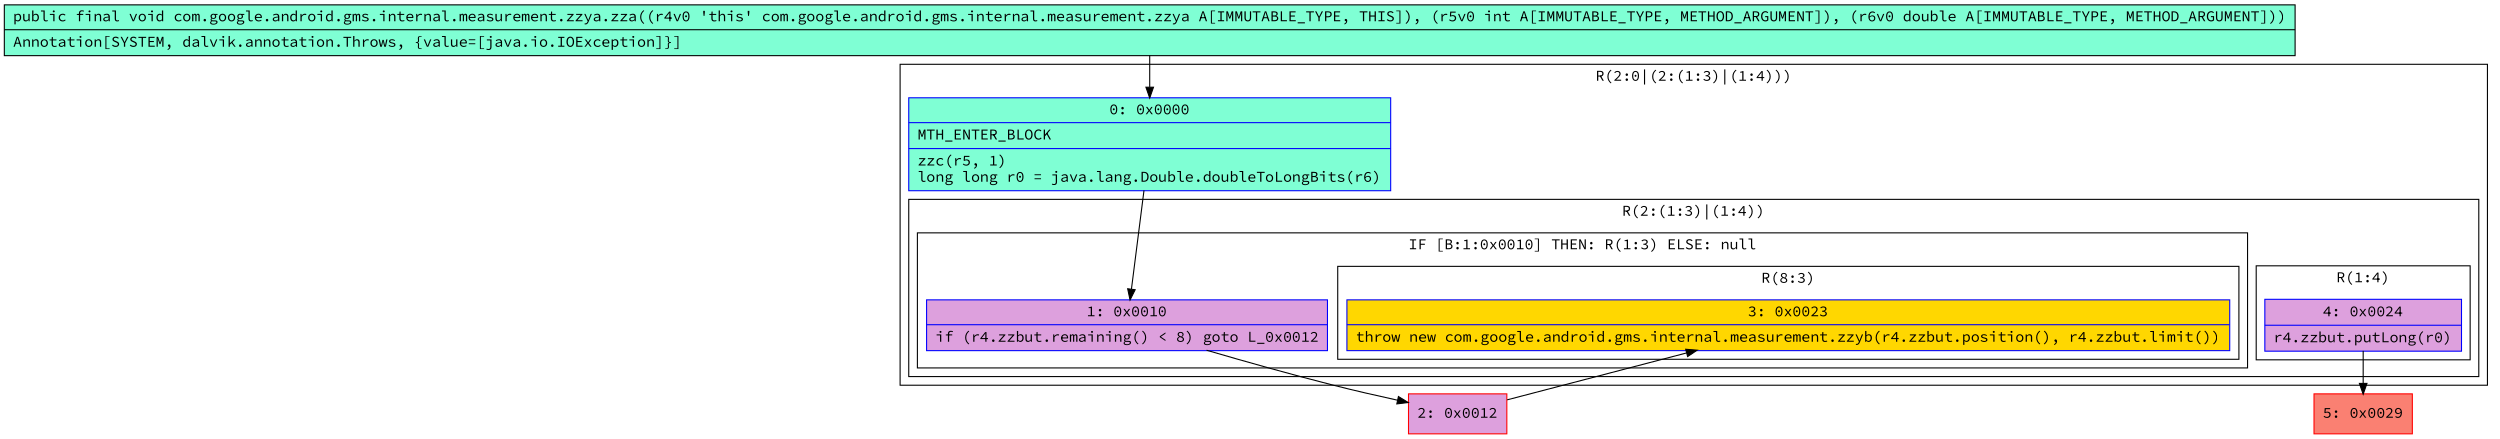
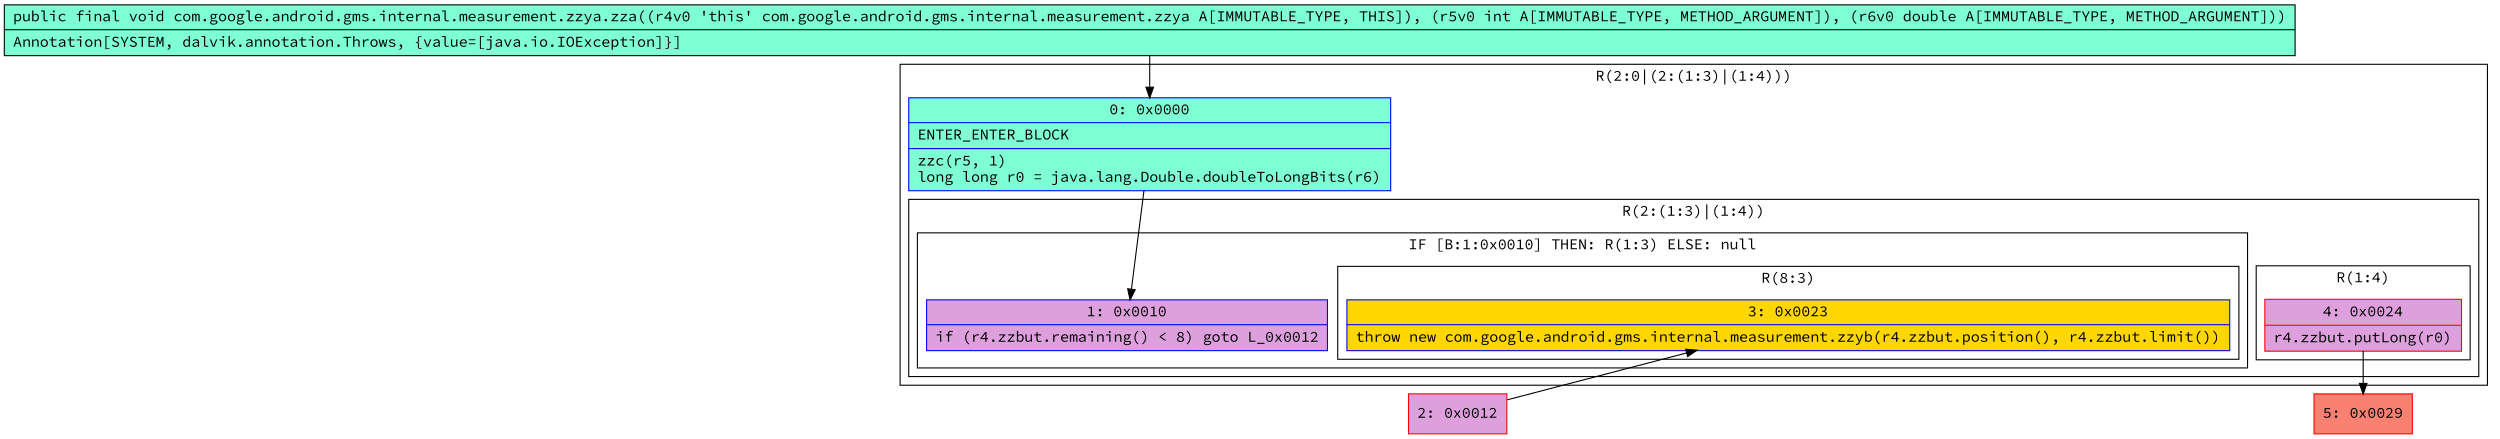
  digraph {
    fontname="Source Code Pro"
    node [color=blue fillcolor=plum fontname="Source Code Pro" shape=record style=filled]
    edge [fontname="Source Code Pro"]
    n1 [fillcolor=gold label="{3\:\ 0x0023|throw new com.google.android.gms.internal.measurement.zzyb(r4.zzbut.position(), r4.zzbut.limit())\l}"]
    n2 [label="{1\:\ 0x0010|if (r4.zzbut.remaining() \< 8) goto L_0x0012\l}"]
-   n3 [label="{4\:\ 0x0024|r4.zzbut.putLong(r0)\l}"]
-   n4 [fillcolor=aquamarine label="{0\:\ 0x0000|MTH_ENTER_BLOCK\l|zzc(r5, 1)\llong long r0 = java.lang.Double.doubleToLongBits(r6)\l}"]
+   n3 [color=red label="{4\:\ 0x0024|r4.zzbut.putLong(r0)\l}"]
+   n4 [fillcolor=aquamarine label="{0\:\ 0x0000|ENTER_ENTER_BLOCK\l|zzc(r5, 1)\llong long r0 = java.lang.Double.doubleToLongBits(r6)\l}"]
    n5 [color=red label="{2\:\ 0x0012}"]
    n6 [color=red fillcolor=salmon label="{5\:\ 0x0029}"]
    n7 [fillcolor=aquamarine label="{public final void com.google.android.gms.internal.measurement.zzya.zza((r4v0 'this' com.google.android.gms.internal.measurement.zzya A[IMMUTABLE_TYPE, THIS]), (r5v0 int A[IMMUTABLE_TYPE, METHOD_ARGUMENT]), (r6v0 double A[IMMUTABLE_TYPE, METHOD_ARGUMENT]))  | Annotation[SYSTEM, dalvik.annotation.Throws, \{value=[java.io.IOException]\}]\l}" color=""]
    subgraph cluster_1 {
      label="R(2:0|(2:(1:3)|(1:4)))"
      n4
      subgraph cluster_2 {
        label="R(2:(1:3)|(1:4))"
        subgraph cluster_3 {
          label="IF [B:1:0x0010] THEN: R(1:3) ELSE: null"
          n2
          subgraph cluster_4 {
            label="R(8:3)"
            n1
          }
        }
        subgraph cluster_5 {
          label="R(1:4)"
          n3
        }
      }
    }
-   n2 -> n5
    n3 -> n6
    n4 -> n2
    n5 -> n1
    n7 -> n4
  }
